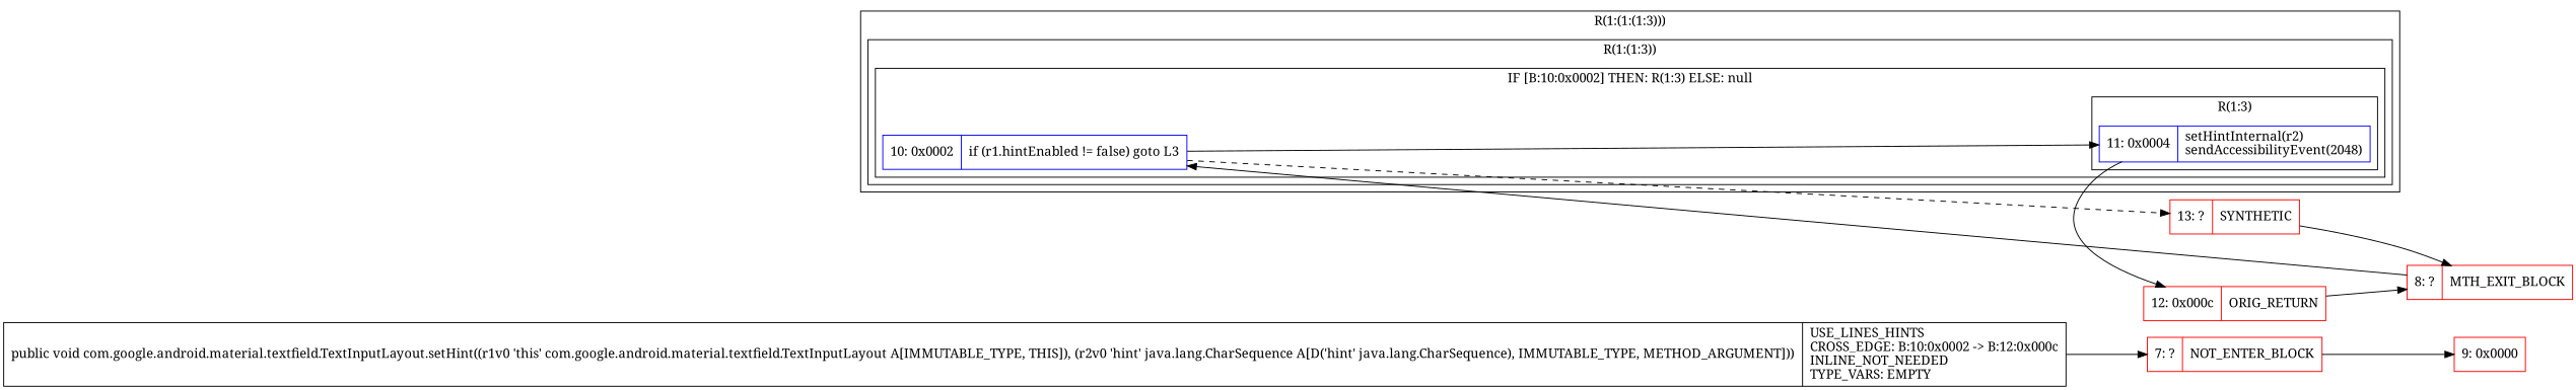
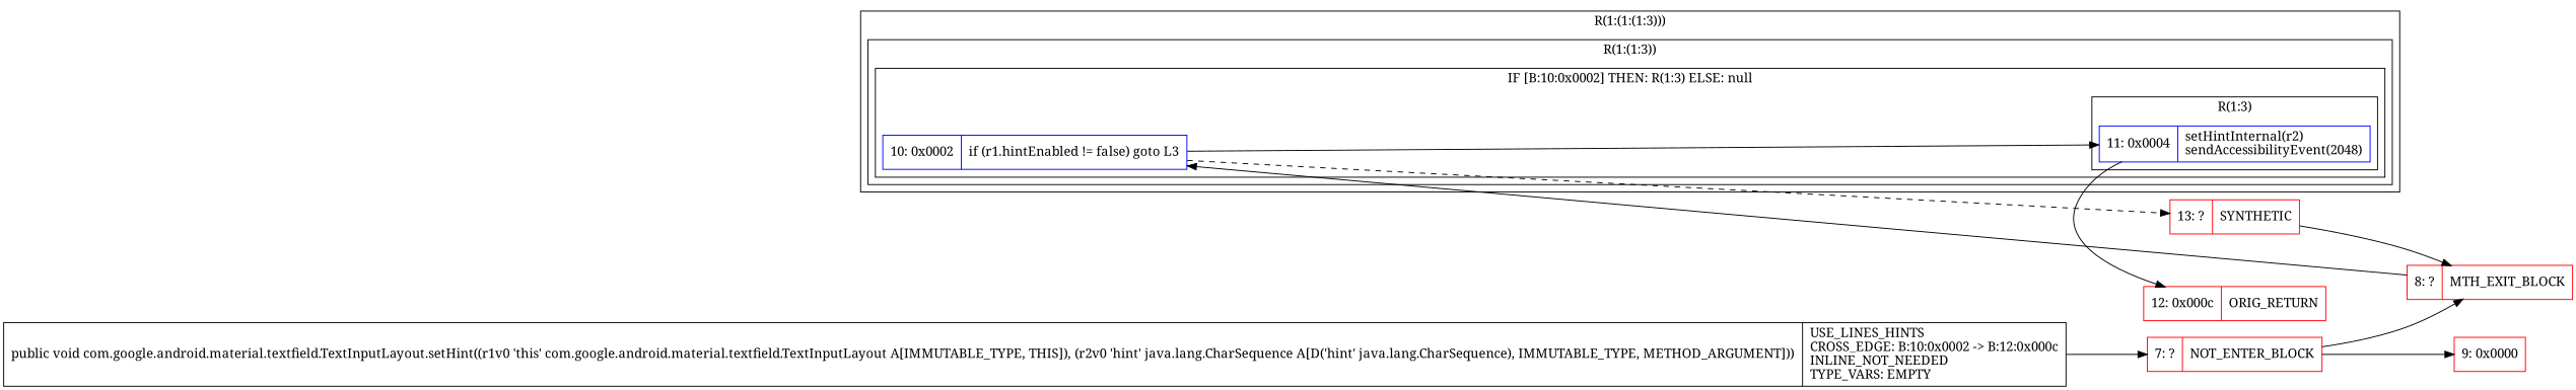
  digraph {
    fontname="Noto Serif"
    rankdir=LR
    node [color=red fontname="Noto Serif" shape=record]
    edge [fontname="Noto Serif"]
    n1 [color=blue label="{11\:\ 0x0004|setHintInternal(r2)\lsendAccessibilityEvent(2048)\l}"]
    n2 [color=blue label="{10\:\ 0x0002|if (r1.hintEnabled != false) goto L3\l}"]
    n3 [label="{12\:\ 0x000c|ORIG_RETURN\l}"]
    n4 [label="{13\:\ ?|SYNTHETIC\l}"]
    n5 [label="{8\:\ ?|MTH_EXIT_BLOCK\l}"]
    n6 [label="{7\:\ ?|NOT_ENTER_BLOCK\l}"]
    n7 [label="{9\:\ 0x0000}"]
    n8 [label="{public void com.google.android.material.textfield.TextInputLayout.setHint((r1v0 'this' com.google.android.material.textfield.TextInputLayout A[IMMUTABLE_TYPE, THIS]), (r2v0 'hint' java.lang.CharSequence A[D('hint' java.lang.CharSequence), IMMUTABLE_TYPE, METHOD_ARGUMENT]))  | USE_LINES_HINTS\lCROSS_EDGE: B:10:0x0002 \-\> B:12:0x000c\lINLINE_NOT_NEEDED\lTYPE_VARS: EMPTY\l}" color=""]
    subgraph cluster_1 {
      label="R(1:(1:(1:3)))"
      subgraph cluster_2 {
        label="R(1:(1:3))"
        subgraph cluster_3 {
          label="IF [B:10:0x0002] THEN: R(1:3) ELSE: null"
          n2
          subgraph cluster_4 {
            label="R(1:3)"
            n1
          }
        }
      }
    }
    n1 -> n3
    n2 -> n1
    n2 -> n4 [style=dashed]
-   n3 -> n5
+   n6 -> n5
    n4 -> n5
    n5 -> n2
    n6 -> n7
    n8 -> n6
  }
